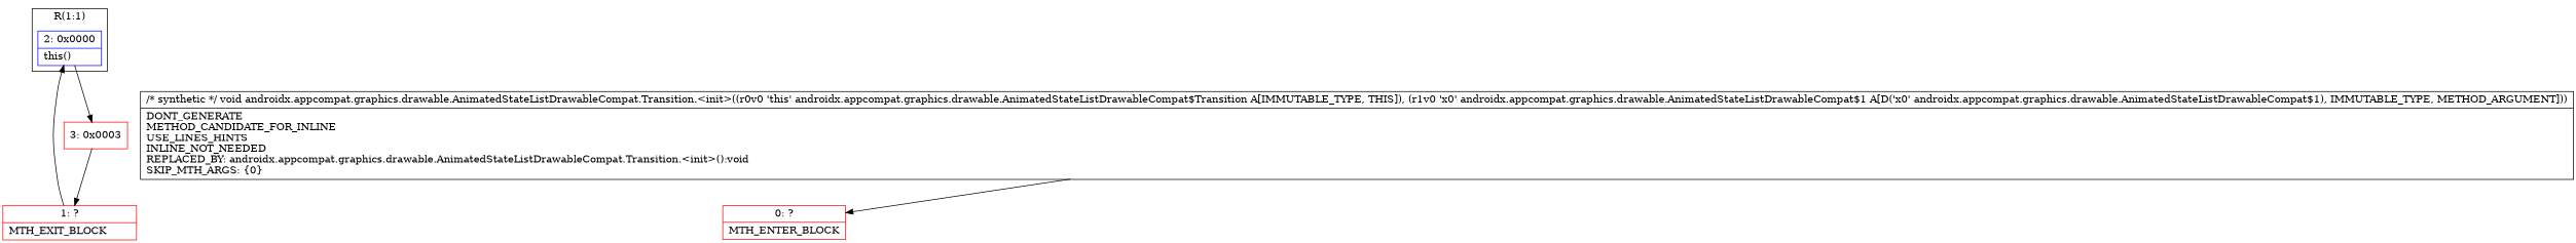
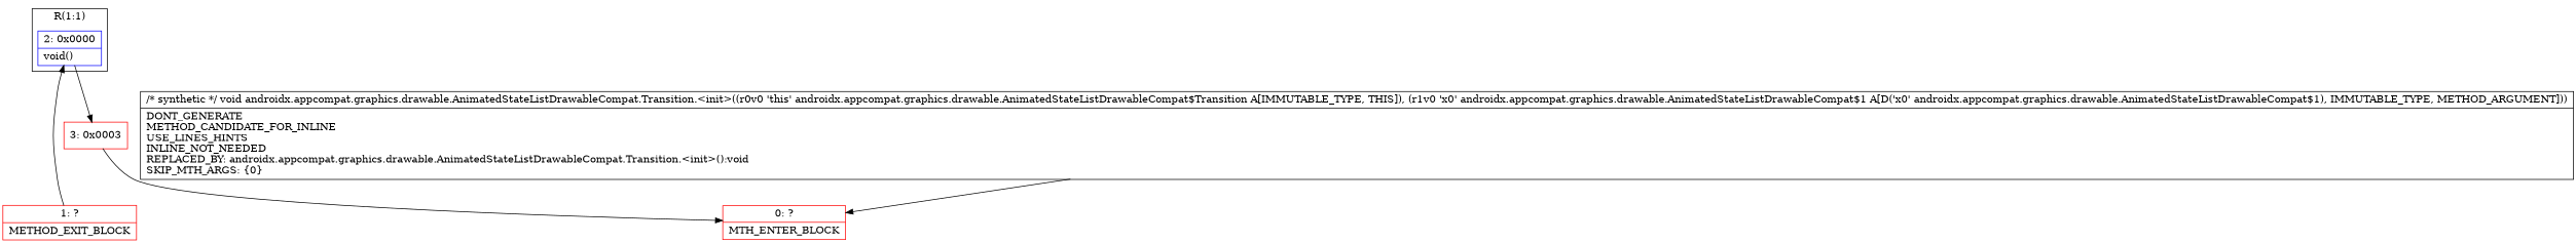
  digraph {
    node [color=red shape=record]
-   n1 [color=blue label="{2\:\ 0x0000|this()\l}"]
+   n1 [color=blue label="{2\:\ 0x0000|void()\l}"]
    n2 [label="{3\:\ 0x0003}"]
-   n3 [label="{1\:\ ?|MTH_EXIT_BLOCK\l}"]
+   n3 [label="{1\:\ ?|METHOD_EXIT_BLOCK\l}"]
    n4 [label="{0\:\ ?|MTH_ENTER_BLOCK\l}"]
    n5 [label="{\/* synthetic *\/ void androidx.appcompat.graphics.drawable.AnimatedStateListDrawableCompat.Transition.\<init\>((r0v0 'this' androidx.appcompat.graphics.drawable.AnimatedStateListDrawableCompat$Transition A[IMMUTABLE_TYPE, THIS]), (r1v0 'x0' androidx.appcompat.graphics.drawable.AnimatedStateListDrawableCompat$1 A[D('x0' androidx.appcompat.graphics.drawable.AnimatedStateListDrawableCompat$1), IMMUTABLE_TYPE, METHOD_ARGUMENT]))  | DONT_GENERATE\lMETHOD_CANDIDATE_FOR_INLINE\lUSE_LINES_HINTS\lINLINE_NOT_NEEDED\lREPLACED_BY: androidx.appcompat.graphics.drawable.AnimatedStateListDrawableCompat.Transition.\<init\>():void\lSKIP_MTH_ARGS: \{0\}\l}" color=""]
    subgraph cluster_1 {
      label="R(1:1)"
      n1
    }
    n1 -> n2
-   n2 -> n3
+   n2 -> n4
    n3 -> n1
    n5 -> n4
  }
